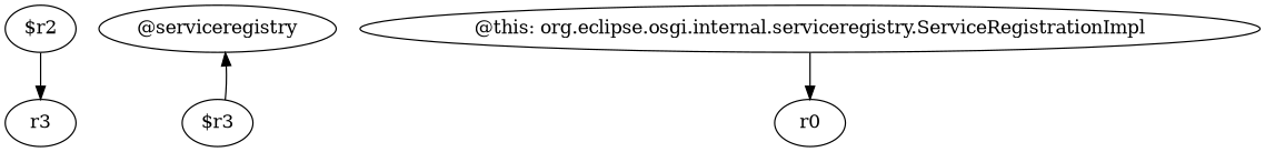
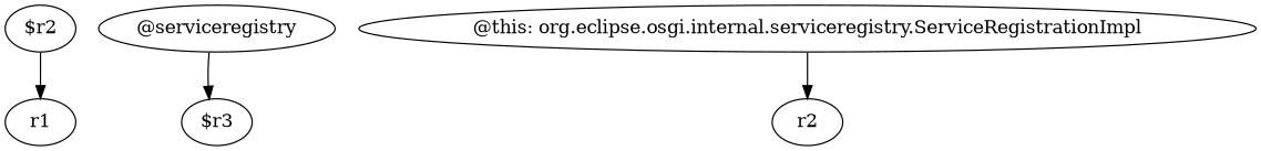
  digraph {
    n1 [label="$r2"]
-   n2 [label=r3]
+   n2 [label=r1]
    n3 [label="@serviceregistry"]
    n4 [label="$r3"]
    n5 [label="@this: org.eclipse.osgi.internal.serviceregistry.ServiceRegistrationImpl"]
-   n6 [label=r0]
+   n6 [label=r2]
    n1 -> n2
-   n4 -> n3
+   n3 -> n4
    n5 -> n6
  }
